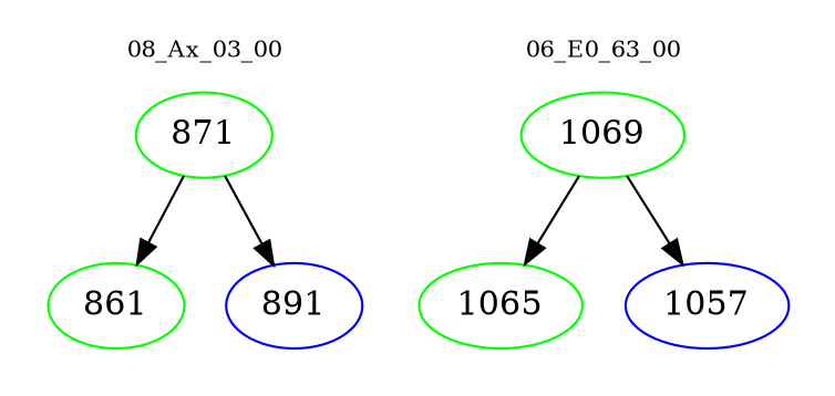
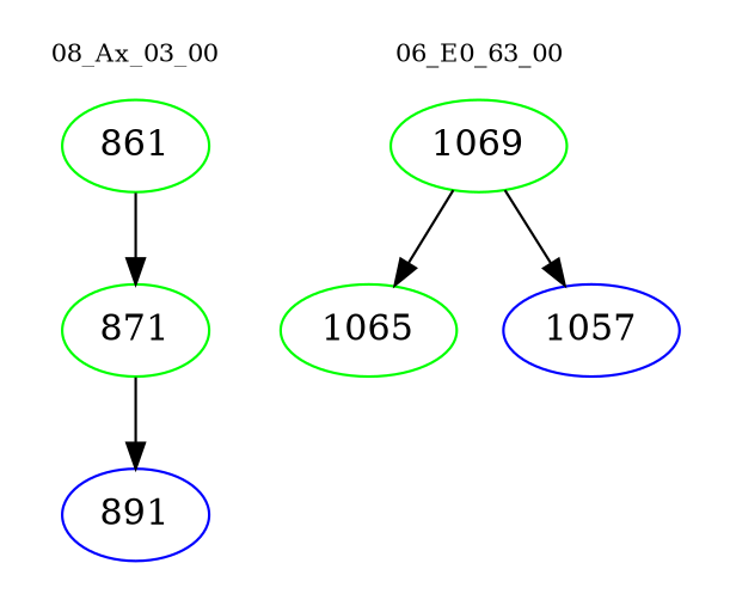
  digraph {
    node [color=green]
    edge [color=black]
    n1 [label=871]
    n2 [label=861]
    n3 [color=blue label=891]
    n4 [label=1069]
    n5 [label=1065]
    n6 [color=blue label=1057]
    subgraph cluster_1 {
      color=white
      fontsize=10
      label="08_Ax_03_00"
      n1
      n2
      n3
    }
    subgraph cluster_2 {
      color=white
      fontsize=10
      label="06_E0_63_00"
      n4
      n5
      n6
    }
-   n1 -> n2
+   n2 -> n1
    n1 -> n3
    n4 -> n5
    n4 -> n6
  }
